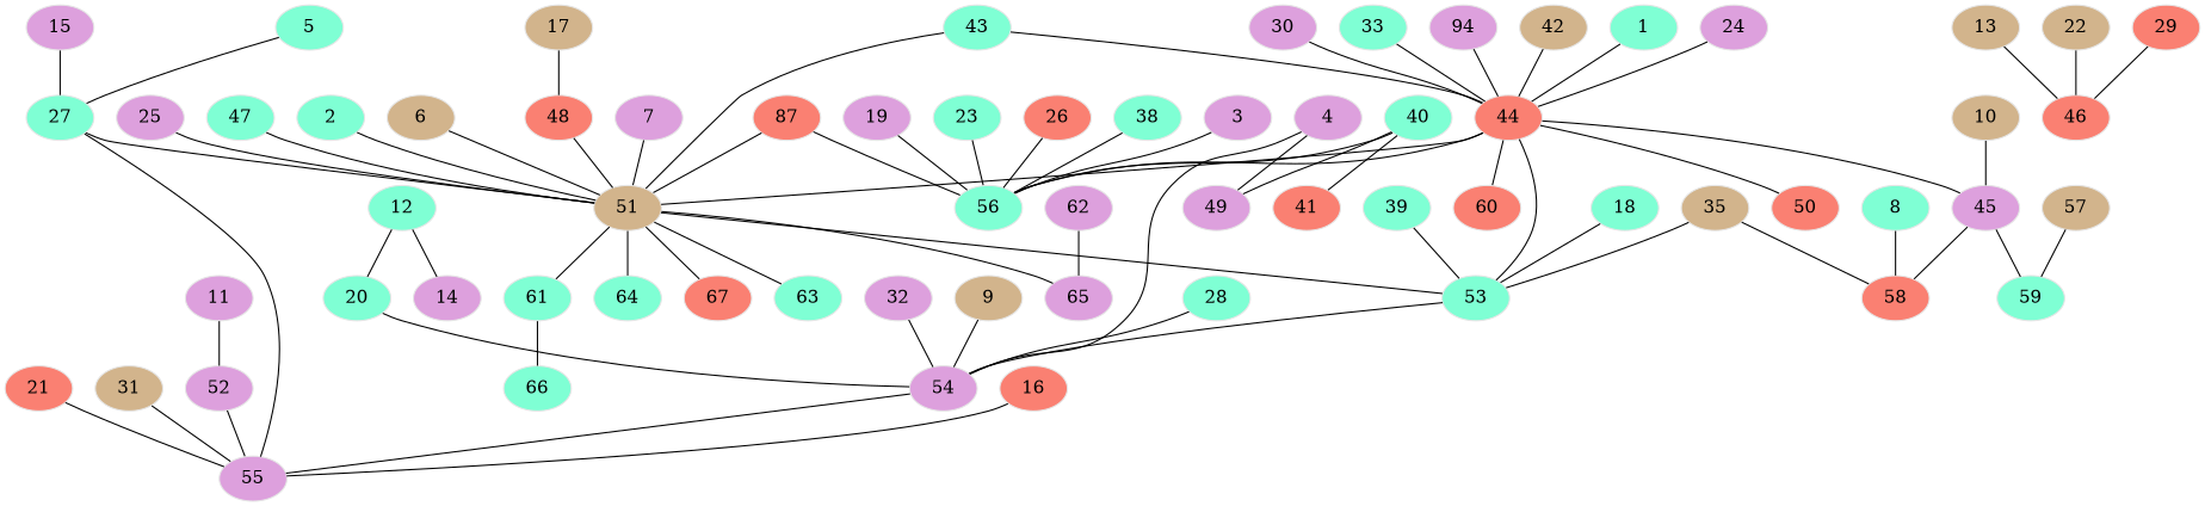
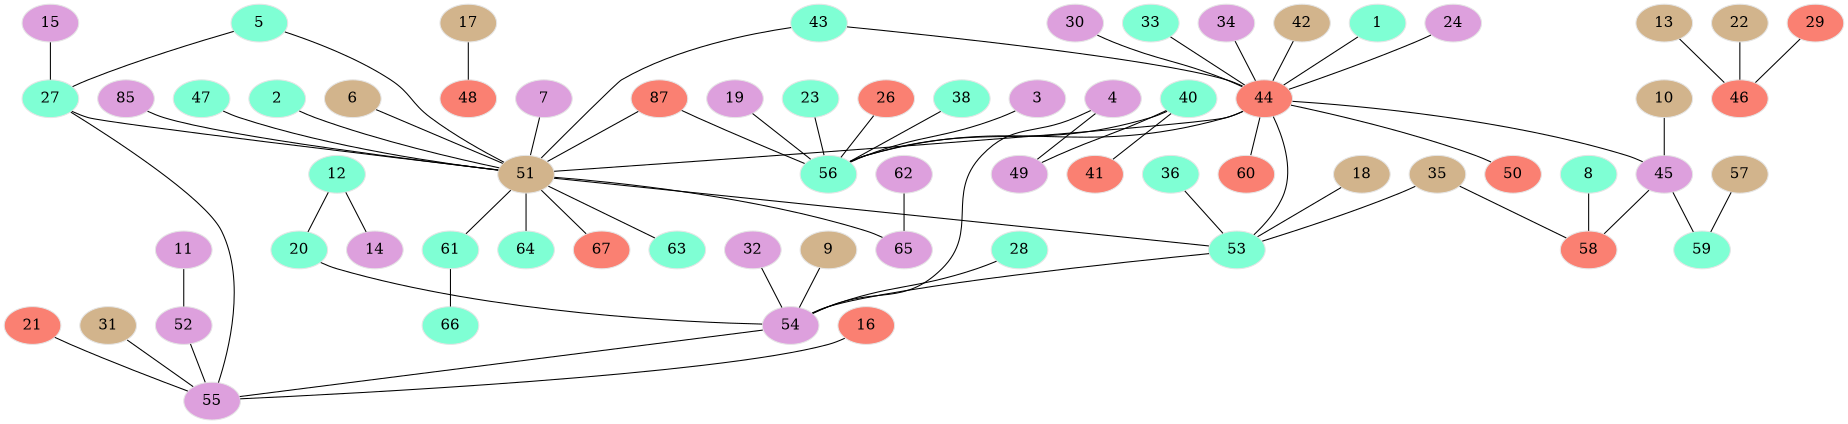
  graph {
    node [color=gray90 fillcolor=aquamarine style=filled]
    edge [weight=1.0]
    44 [fillcolor=salmon]
    1
    51 [fillcolor=tan]
    56
    45 [fillcolor=plum]
    53
    50 [fillcolor=salmon]
    60 [fillcolor=salmon]
    2
    61
    63
    64
    65 [fillcolor=plum]
    67 [fillcolor=salmon]
    3 [fillcolor=plum]
    4 [fillcolor=plum]
    49 [fillcolor=plum]
    54 [fillcolor=plum]
    55 [fillcolor=plum]
    5
    27
    6 [fillcolor=tan]
    7 [fillcolor=plum]
    58 [fillcolor=salmon]
    8
    9 [fillcolor=tan]
    10 [fillcolor=tan]
    59
    11 [fillcolor=plum]
    52 [fillcolor=plum]
    14 [fillcolor=plum]
    12
    20
    13 [fillcolor=tan]
    46 [fillcolor=salmon]
    15 [fillcolor=plum]
    16 [fillcolor=salmon]
    17 [fillcolor=tan]
    48 [fillcolor=salmon]
-   18
+   18 [fillcolor=tan]
    19 [fillcolor=plum]
    21 [fillcolor=salmon]
    22 [fillcolor=tan]
    23
    24 [fillcolor=plum]
-   25 [fillcolor=plum]
+   25 [fillcolor=plum label=85]
    26 [fillcolor=salmon]
    28
    29 [fillcolor=salmon]
    30 [fillcolor=plum]
    31 [fillcolor=tan]
    32 [fillcolor=plum]
    33
-   34 [fillcolor=plum label=94]
+   34 [fillcolor=plum]
    35 [fillcolor=tan]
-   36 [label=39]
+   36
    n57 [fillcolor=salmon label=87]
    38
    66
    40
    41 [fillcolor=salmon]
    42 [fillcolor=tan]
    43
    47
    57 [fillcolor=tan]
    62 [fillcolor=plum]
    44 -- 51
    44 -- 56
    44 -- 45
    44 -- 53
    44 -- 50
    44 -- 60
    1 -- 44
    51 -- 53
    51 -- 61
    51 -- 63
    51 -- 64
    51 -- 65
    51 -- 67
    45 -- 58
    45 -- 59
    53 -- 54
    2 -- 51
    61 -- 66
    3 -- 56
    4 -- 49
    4 -- 54
    54 -- 55
    5 -- 27
    27 -- 51
    27 -- 55
    6 -- 51
    7 -- 51
    8 -- 58
    9 -- 54
    10 -- 45
    11 -- 52
    52 -- 55
    12 -- 14
    12 -- 20
    20 -- 54
    13 -- 46
    15 -- 27
    16 -- 55
    17 -- 48
-   48 -- 51
+   5 -- 51
    18 -- 53
    19 -- 56
    21 -- 55
    22 -- 46
    23 -- 56
    24 -- 44
    25 -- 51
    26 -- 56
    28 -- 54
    29 -- 46
    30 -- 44
    31 -- 55
    32 -- 54
    33 -- 44
    34 -- 44
    35 -- 53
    35 -- 58
    36 -- 53
    n57 -- 51
    n57 -- 56
    38 -- 56
    40 -- 56
    40 -- 49
    40 -- 41
    42 -- 44
    43 -- 44
    43 -- 51
    47 -- 51
    57 -- 59
    62 -- 65
  }
